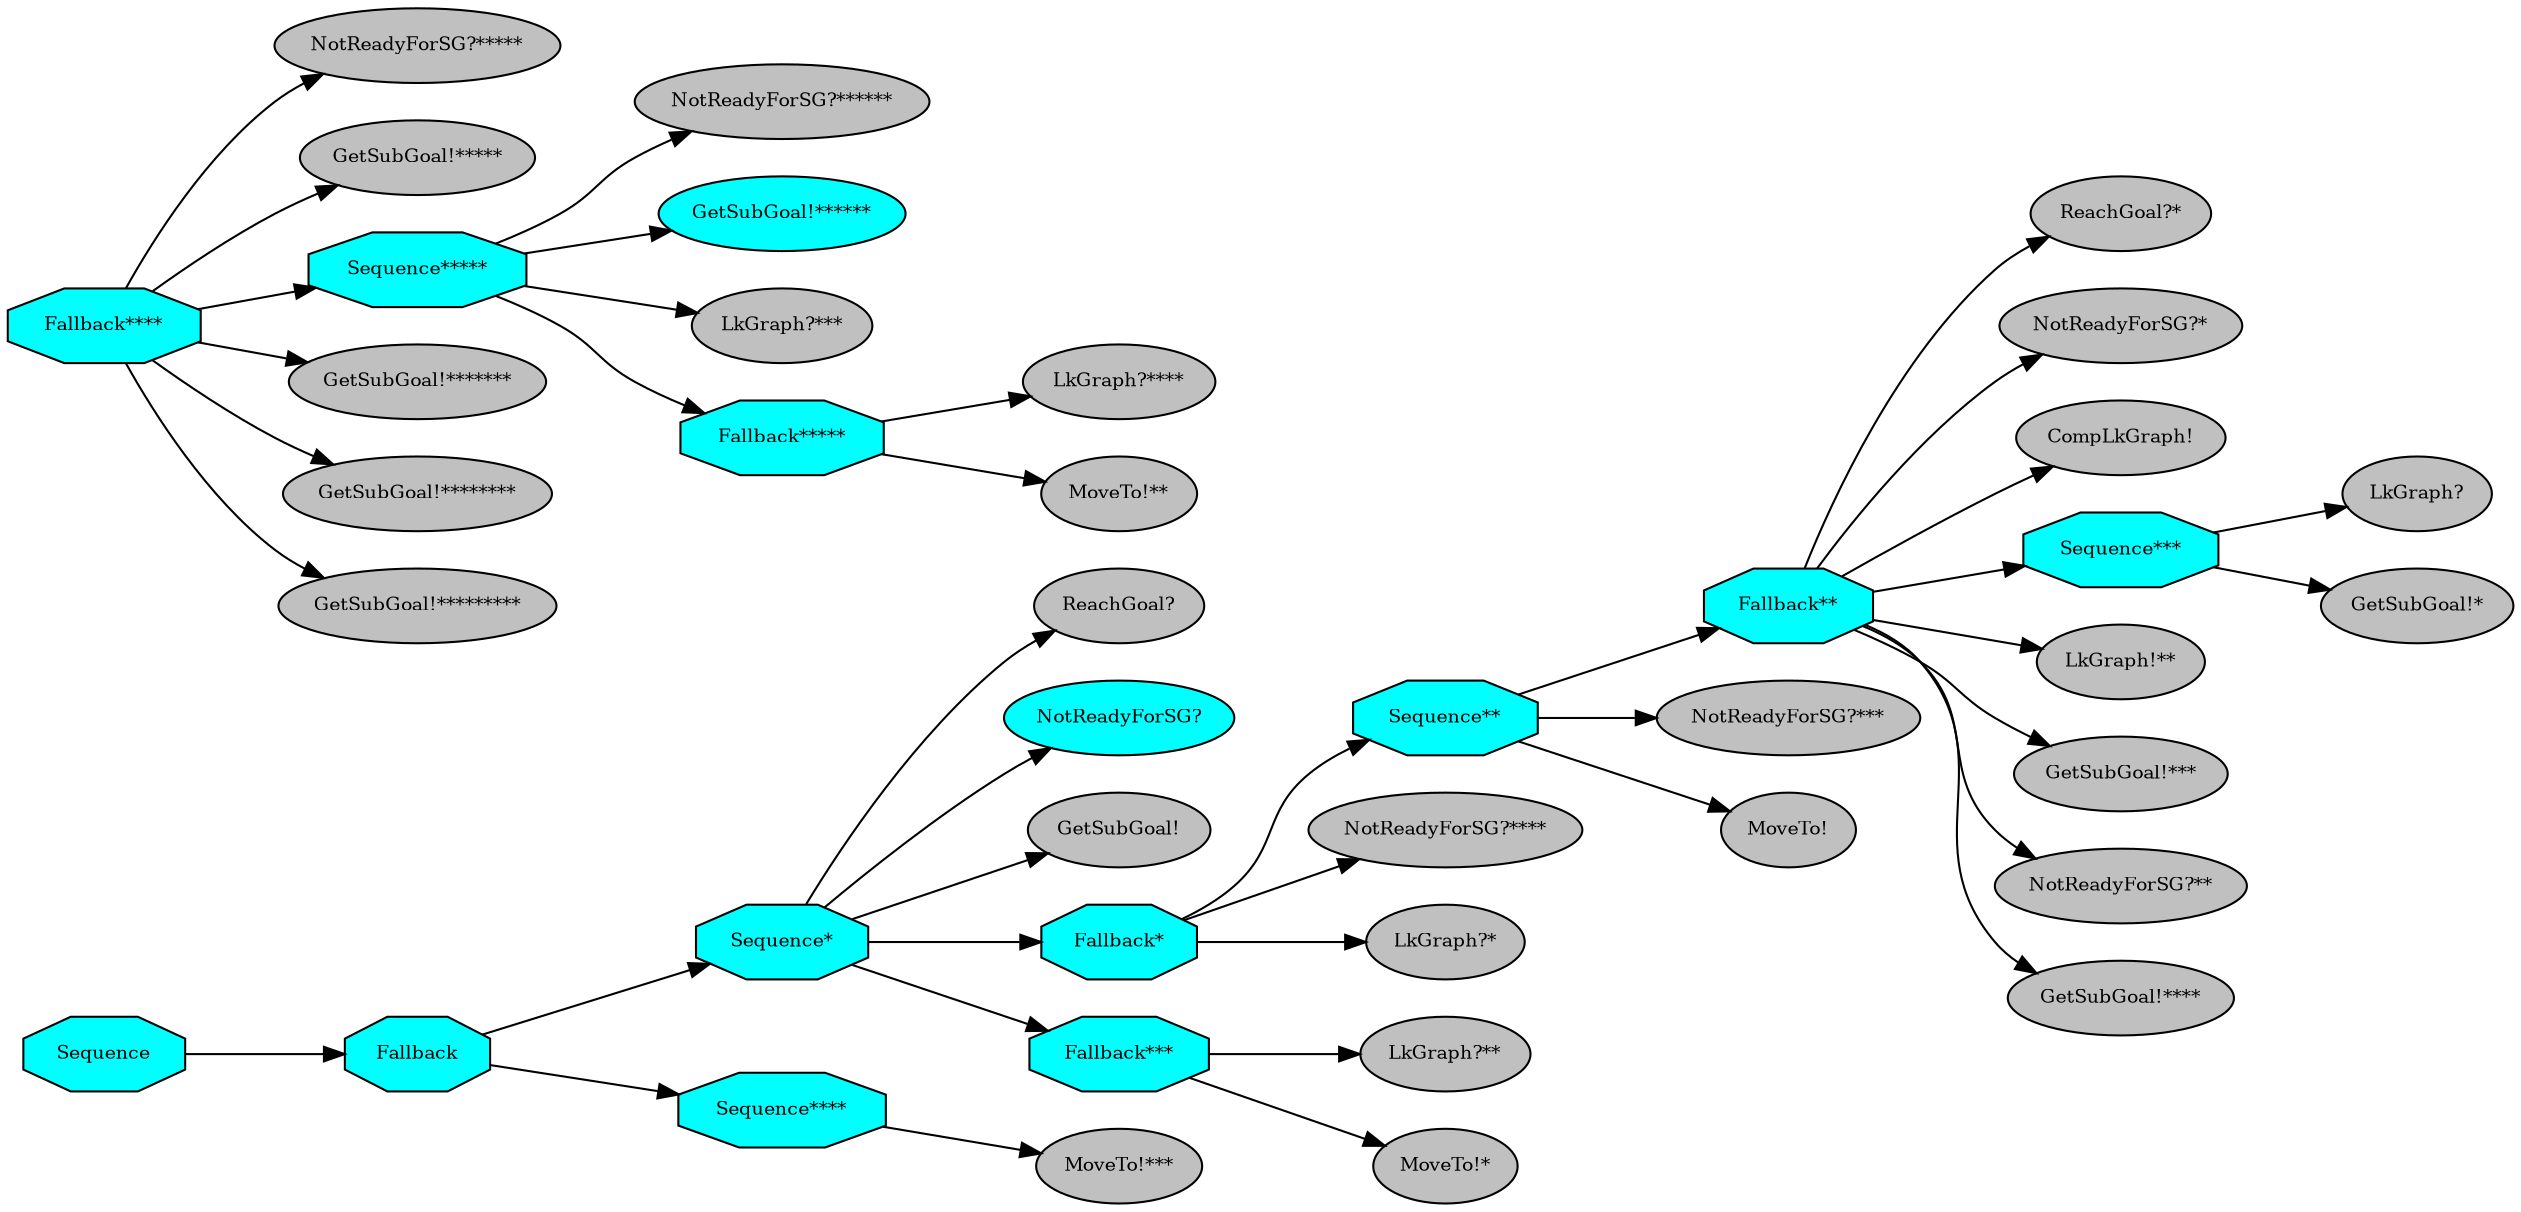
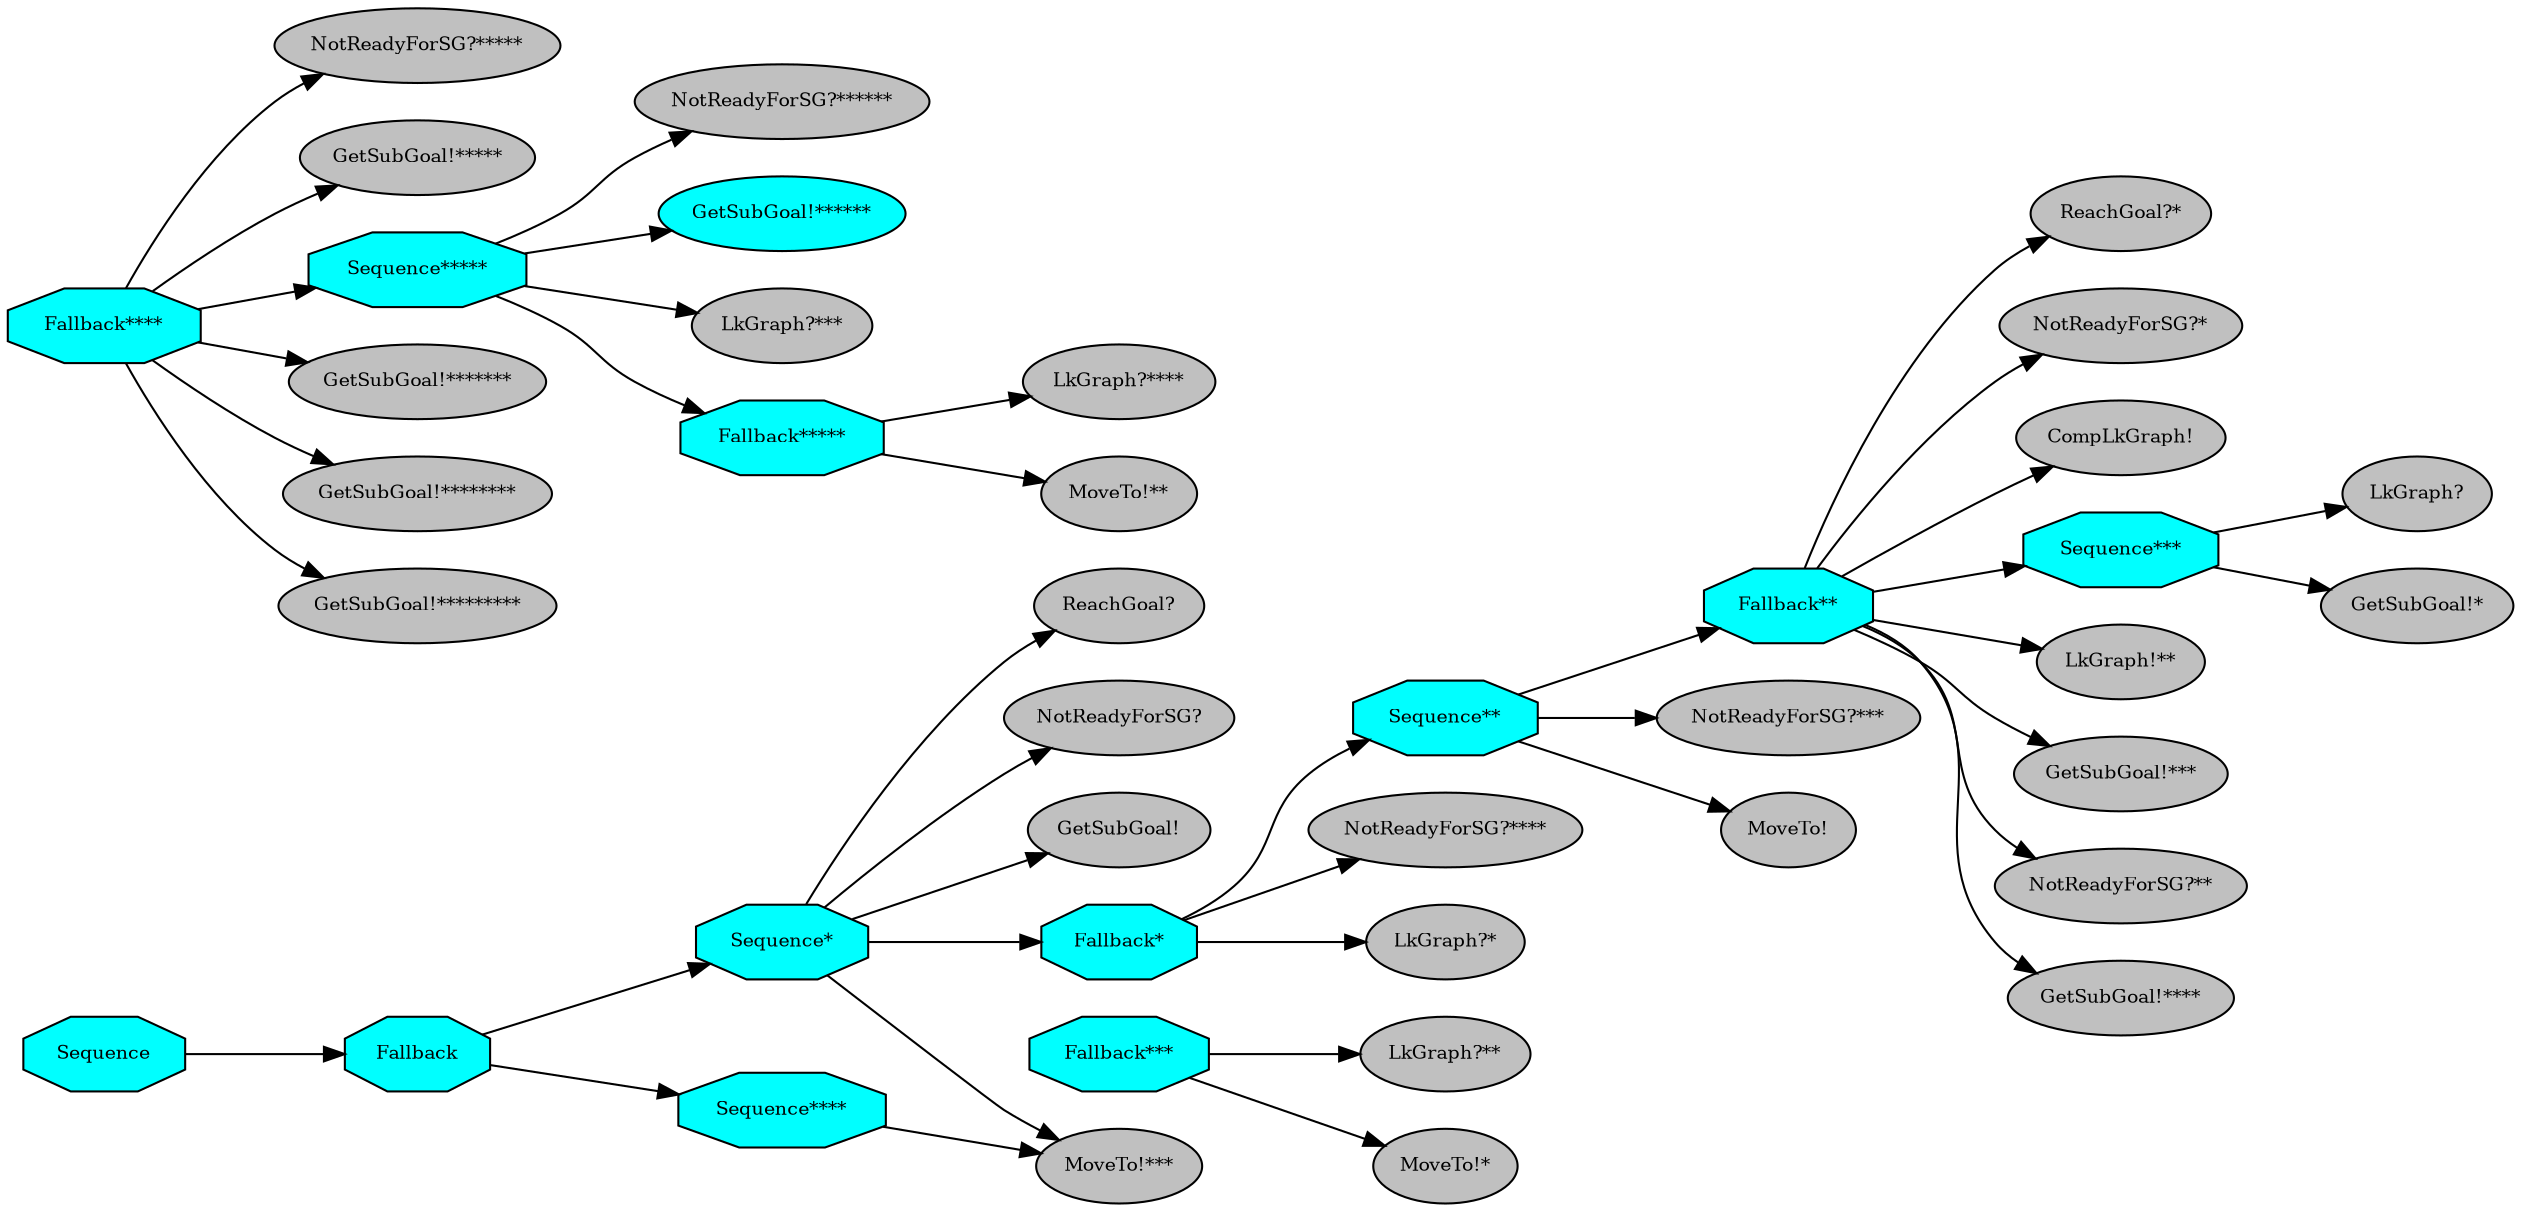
  digraph {
    fontname="times-roman"
    ordering=out
    rankdir=LR
    node [fillcolor=gray fontcolor=black fontname="times-roman" fontsize=9 shape=ellipse style=filled]
    edge [fontname="times-roman"]
    n1 [fillcolor=cyan label=Sequence shape=octagon]
    n2 [fillcolor=cyan label=Fallback shape=octagon]
    n3 [fillcolor=cyan label="Sequence*" shape=octagon]
    n4 [fillcolor=cyan label="Sequence****" shape=octagon]
    n5 [label="ReachGoal?"]
-   n6 [fillcolor=cyan label="NotReadyForSG?"]
+   n6 [label="NotReadyForSG?"]
    n7 [label="GetSubGoal!"]
    n8 [fillcolor=cyan label="Fallback*" shape=octagon]
    n9 [fillcolor=cyan label="Fallback***" shape=octagon]
    n10 [label="MoveTo!***"]
    n11 [fillcolor=cyan label="Sequence**" shape=octagon]
    n12 [label="NotReadyForSG?****"]
    n13 [label="LkGraph?*"]
    n14 [label="LkGraph?**"]
    n15 [label="MoveTo!*"]
    n16 [fillcolor=cyan label="Fallback**" shape=octagon]
    n17 [label="NotReadyForSG?***"]
    n18 [label="MoveTo!"]
    n19 [label="ReachGoal?*"]
    n20 [label="NotReadyForSG?*"]
    n21 [label="CompLkGraph!"]
    n22 [fillcolor=cyan label="Sequence***" shape=octagon]
    n23 [label="LkGraph!**"]
    n24 [label="GetSubGoal!***"]
    n25 [label="NotReadyForSG?**"]
    n26 [label="GetSubGoal!****"]
    n27 [label="LkGraph?"]
    n28 [label="GetSubGoal!*"]
    n29 [fillcolor=cyan label="Fallback****" shape=octagon]
    n30 [label="NotReadyForSG?*****"]
    n31 [label="GetSubGoal!*****"]
    n32 [fillcolor=cyan label="Sequence*****" shape=octagon]
    n33 [label="GetSubGoal!*******"]
    n34 [label="GetSubGoal!********"]
    n35 [label="GetSubGoal!*********"]
    n36 [label="NotReadyForSG?******"]
    n37 [fillcolor=cyan label="GetSubGoal!******"]
    n38 [label="LkGraph?***"]
    n39 [fillcolor=cyan label="Fallback*****" shape=octagon]
    n40 [label="LkGraph?****"]
    n41 [label="MoveTo!**"]
    n1 -> n2
    n2 -> n3
    n2 -> n4
    n3 -> n5
    n3 -> n6
    n3 -> n7
    n3 -> n8
-   n3 -> n9
+   n3 -> n10
    n4 -> n10
    n8 -> n11
    n8 -> n12
    n8 -> n13
    n9 -> n14
    n9 -> n15
    n11 -> n16
    n11 -> n17
    n11 -> n18
    n16 -> n19
    n16 -> n20
    n16 -> n21
    n16 -> n22
    n16 -> n23
    n16 -> n24
    n16 -> n25
    n16 -> n26
    n22 -> n27
    n22 -> n28
    n29 -> n30
    n29 -> n31
    n29 -> n32
    n29 -> n33
    n29 -> n34
    n29 -> n35
    n32 -> n36
    n32 -> n37
    n32 -> n38
    n32 -> n39
    n39 -> n40
    n39 -> n41
  }
